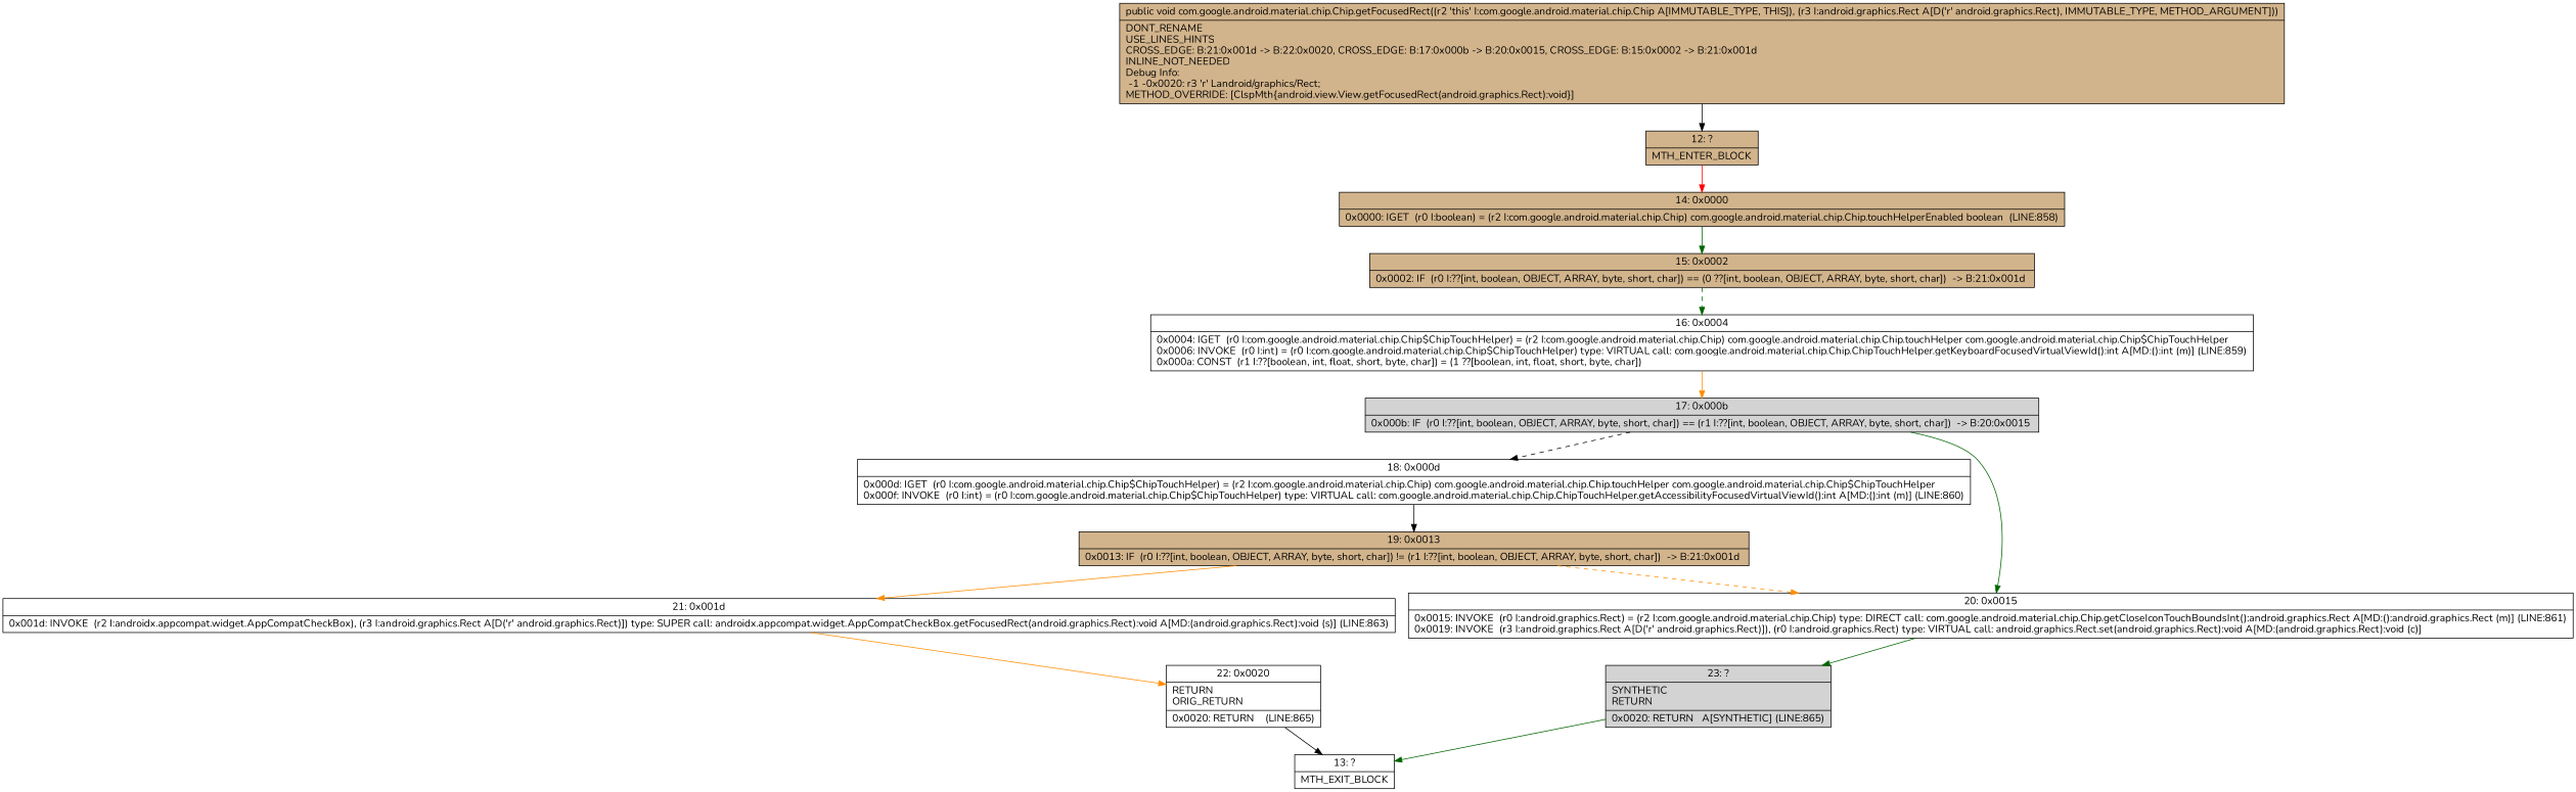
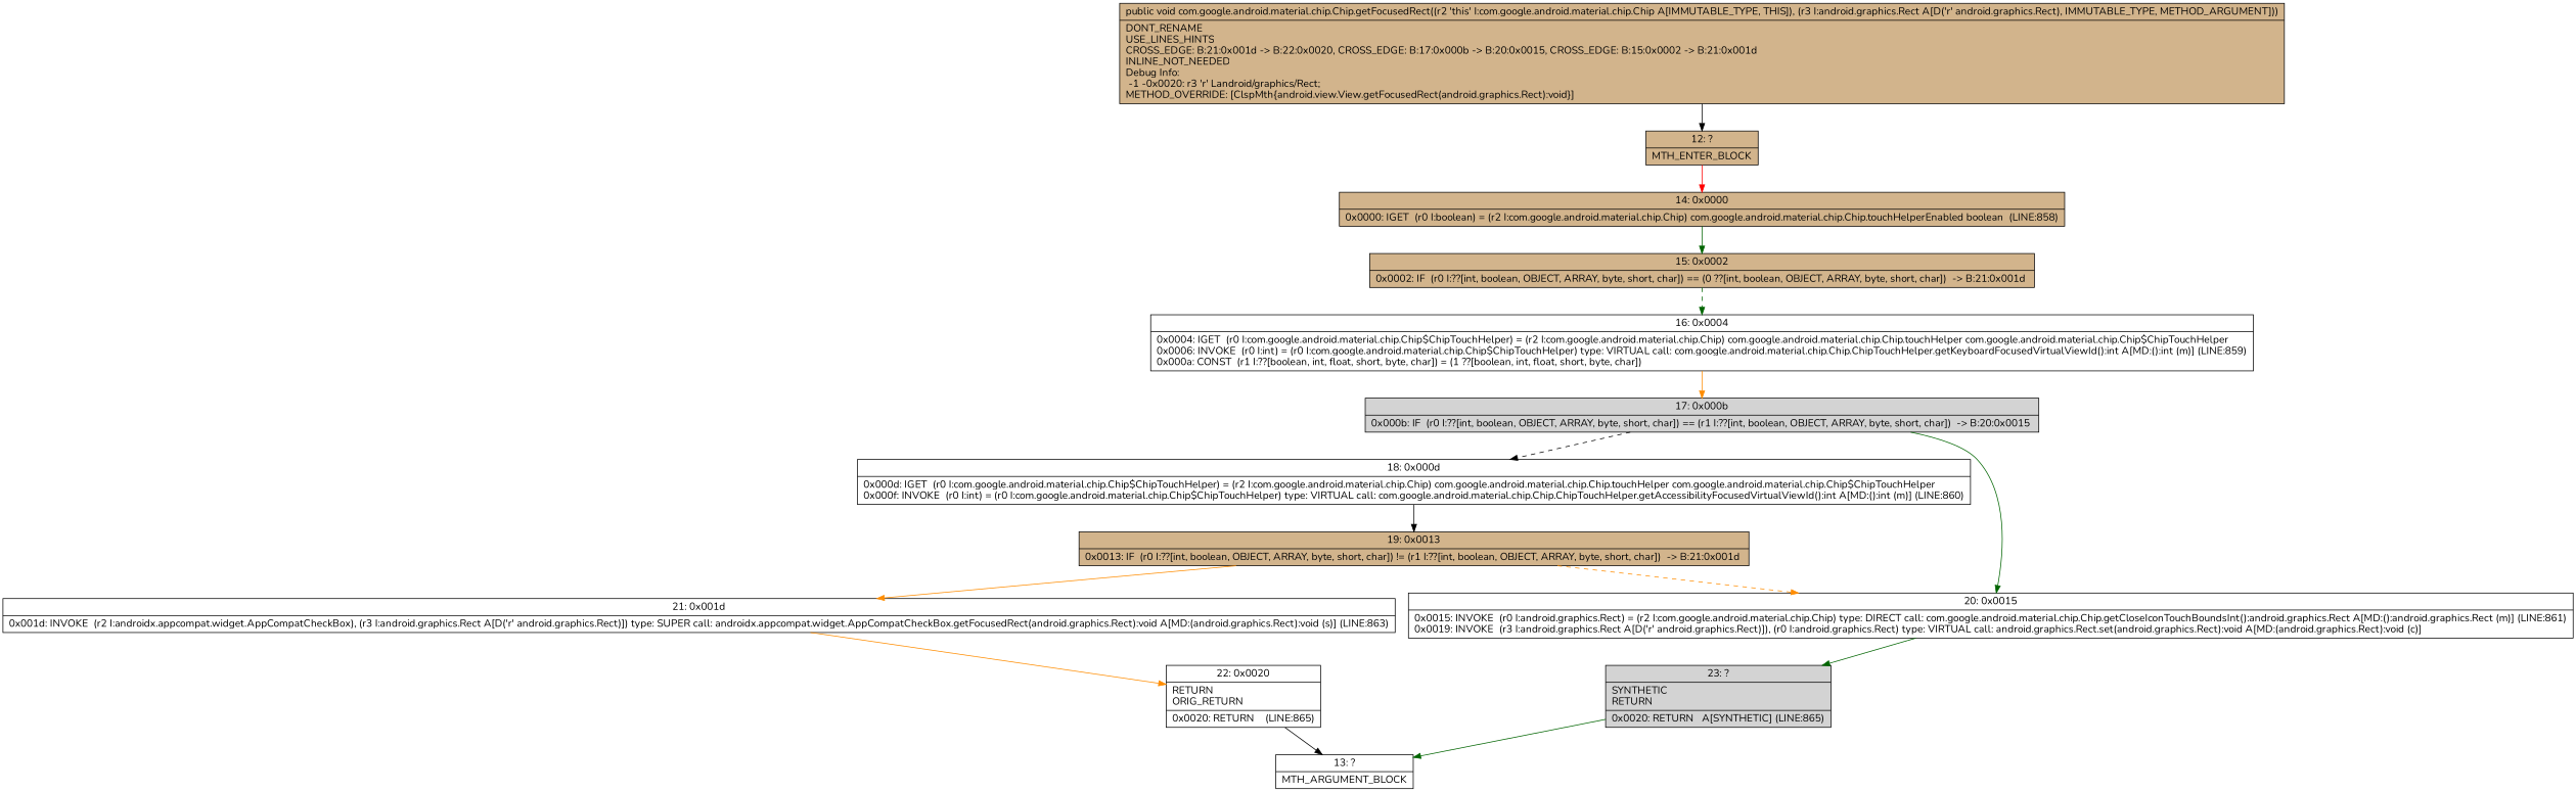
  digraph {
    fontname=Nunito
    node [fillcolor=white fontname=Nunito shape=record style=filled]
    edge [color=darkgreen fontname=Nunito]
    n1 [fillcolor=tan label="{12\:\ ?|MTH_ENTER_BLOCK\l}"]
    n2 [fillcolor=tan label="{14\:\ 0x0000|0x0000: IGET  (r0 I:boolean) = (r2 I:com.google.android.material.chip.Chip) com.google.android.material.chip.Chip.touchHelperEnabled boolean  (LINE:858)\l}"]
    n3 [fillcolor=tan label="{15\:\ 0x0002|0x0002: IF  (r0 I:??[int, boolean, OBJECT, ARRAY, byte, short, char]) == (0 ??[int, boolean, OBJECT, ARRAY, byte, short, char])  \-\> B:21:0x001d \l}"]
    n4 [label="{16\:\ 0x0004|0x0004: IGET  (r0 I:com.google.android.material.chip.Chip$ChipTouchHelper) = (r2 I:com.google.android.material.chip.Chip) com.google.android.material.chip.Chip.touchHelper com.google.android.material.chip.Chip$ChipTouchHelper \l0x0006: INVOKE  (r0 I:int) = (r0 I:com.google.android.material.chip.Chip$ChipTouchHelper) type: VIRTUAL call: com.google.android.material.chip.Chip.ChipTouchHelper.getKeyboardFocusedVirtualViewId():int A[MD:():int (m)] (LINE:859)\l0x000a: CONST  (r1 I:??[boolean, int, float, short, byte, char]) = (1 ??[boolean, int, float, short, byte, char]) \l}"]
    n5 [fillcolor=lightgrey label="{17\:\ 0x000b|0x000b: IF  (r0 I:??[int, boolean, OBJECT, ARRAY, byte, short, char]) == (r1 I:??[int, boolean, OBJECT, ARRAY, byte, short, char])  \-\> B:20:0x0015 \l}"]
    n6 [label="{21\:\ 0x001d|0x001d: INVOKE  (r2 I:androidx.appcompat.widget.AppCompatCheckBox), (r3 I:android.graphics.Rect A[D('r' android.graphics.Rect)]) type: SUPER call: androidx.appcompat.widget.AppCompatCheckBox.getFocusedRect(android.graphics.Rect):void A[MD:(android.graphics.Rect):void (s)] (LINE:863)\l}"]
    n7 [label="{22\:\ 0x0020|RETURN\lORIG_RETURN\l|0x0020: RETURN    (LINE:865)\l}"]
    n8 [label="{18\:\ 0x000d|0x000d: IGET  (r0 I:com.google.android.material.chip.Chip$ChipTouchHelper) = (r2 I:com.google.android.material.chip.Chip) com.google.android.material.chip.Chip.touchHelper com.google.android.material.chip.Chip$ChipTouchHelper \l0x000f: INVOKE  (r0 I:int) = (r0 I:com.google.android.material.chip.Chip$ChipTouchHelper) type: VIRTUAL call: com.google.android.material.chip.Chip.ChipTouchHelper.getAccessibilityFocusedVirtualViewId():int A[MD:():int (m)] (LINE:860)\l}"]
    n9 [label="{20\:\ 0x0015|0x0015: INVOKE  (r0 I:android.graphics.Rect) = (r2 I:com.google.android.material.chip.Chip) type: DIRECT call: com.google.android.material.chip.Chip.getCloseIconTouchBoundsInt():android.graphics.Rect A[MD:():android.graphics.Rect (m)] (LINE:861)\l0x0019: INVOKE  (r3 I:android.graphics.Rect A[D('r' android.graphics.Rect)]), (r0 I:android.graphics.Rect) type: VIRTUAL call: android.graphics.Rect.set(android.graphics.Rect):void A[MD:(android.graphics.Rect):void (c)]\l}"]
    n10 [fillcolor=tan label="{19\:\ 0x0013|0x0013: IF  (r0 I:??[int, boolean, OBJECT, ARRAY, byte, short, char]) != (r1 I:??[int, boolean, OBJECT, ARRAY, byte, short, char])  \-\> B:21:0x001d \l}"]
    n11 [fillcolor=lightgrey label="{23\:\ ?|SYNTHETIC\lRETURN\l|0x0020: RETURN   A[SYNTHETIC] (LINE:865)\l}"]
-   n12 [label="{13\:\ ?|MTH_EXIT_BLOCK\l}"]
+   n12 [label="{13\:\ ?|MTH_ARGUMENT_BLOCK\l}"]
    n13 [fillcolor=tan label="{public void com.google.android.material.chip.Chip.getFocusedRect((r2 'this' I:com.google.android.material.chip.Chip A[IMMUTABLE_TYPE, THIS]), (r3 I:android.graphics.Rect A[D('r' android.graphics.Rect), IMMUTABLE_TYPE, METHOD_ARGUMENT]))  | DONT_RENAME\lUSE_LINES_HINTS\lCROSS_EDGE: B:21:0x001d \-\> B:22:0x0020, CROSS_EDGE: B:17:0x000b \-\> B:20:0x0015, CROSS_EDGE: B:15:0x0002 \-\> B:21:0x001d\lINLINE_NOT_NEEDED\lDebug Info:\l  \-1 \-0x0020: r3 'r' Landroid\/graphics\/Rect;\lMETHOD_OVERRIDE: [ClspMth\{android.view.View.getFocusedRect(android.graphics.Rect):void\}]\l}"]
    n1 -> n2 [color=red]
    n2 -> n3
    n3 -> n4 [style=dashed]
    n4 -> n5 [color=darkorange]
    n5 -> n8 [color=black style=dashed]
    n5 -> n9
    n6 -> n7 [color=darkorange]
    n7 -> n12 [color=black]
    n8 -> n10 [color=black]
    n9 -> n11
    n10 -> n6 [color=darkorange]
    n10 -> n9 [color=darkorange style=dashed]
    n11 -> n12
    n13 -> n1 [color=black]
  }
